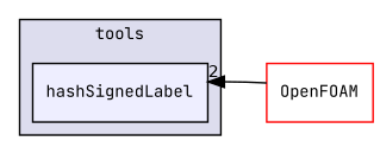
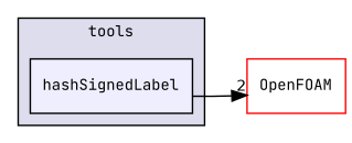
  digraph {
    compound=true
    rankdir=LR
    fontname="JetBrains Mono"
    node [fontname="JetBrains Mono" fontsize=10 shape=box]
    n1 [fillcolor="#eeeeff" label=hashSignedLabel pencolor=black style=filled]
    n2 [color=red label=OpenFOAM]
    subgraph cluster_1 {
      bgcolor="#ddddee"
      fontsize=10
      label=tools
      pencolor=black
      n1
    }
-   n2 -> n1 [headlabel=2 labeldistance=1.5 labelfontname=Helvetica labelfontsize=10 fontname="JetBrains Mono"]
+   n1 -> n2 [headlabel=2 labeldistance=1.5 labelfontname=Helvetica labelfontsize=10 fontname="JetBrains Mono"]
  }
